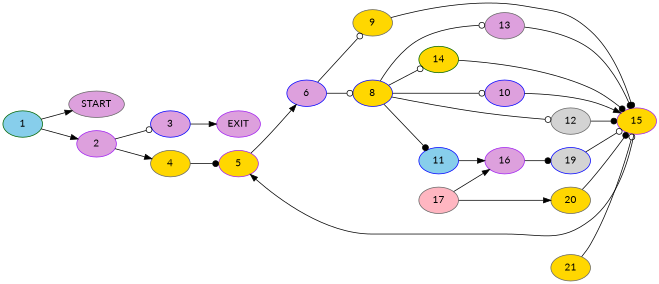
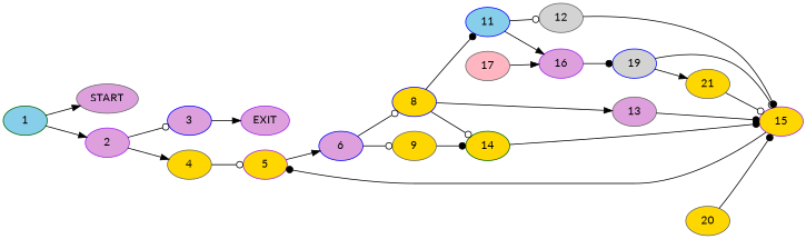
  digraph {
    fontname=Lato
    rankdir=LR
    node [color=gray40 fillcolor=plum fontname=Lato style=filled]
    edge [arrowhead=normal fontname=Lato]
    n1 [label=START]
    1 [color=darkgreen fillcolor=skyblue]
    2 [color=purple]
    n4 [color=purple label=EXIT]
    3 [color=blue]
    4 [fillcolor=gold]
    5 [color=purple fillcolor=gold]
    6 [color=blue]
    8 [color=blue fillcolor=gold]
    9 [fillcolor=gold]
-   10 [color=blue]
    11 [color=blue fillcolor=skyblue]
    12 [fillcolor=lightgrey]
    13
    14 [color=darkgreen fillcolor=gold]
    15 [color=purple fillcolor=gold]
    16 [color=purple]
    19 [color=blue fillcolor=lightgrey]
    17 [fillcolor=lightpink]
    20 [fillcolor=gold]
    21 [fillcolor=gold]
    1 -> n1
    1 -> 2
    2 -> 3 [arrowhead=odot]
    2 -> 4
    3 -> n4
-   4 -> 5 [arrowhead=dot]
+   4 -> 5 [arrowhead=odot]
    5 -> 6
    6 -> 8 [arrowhead=odot]
    6 -> 9 [arrowhead=odot]
-   8 -> 10 [arrowhead=odot]
    8 -> 11 [arrowhead=dot]
-   8 -> 12 [arrowhead=odot]
-   8 -> 13 [arrowhead=odot]
+   11 -> 12 [arrowhead=odot]
+   8 -> 13
    8 -> 14 [arrowhead=odot]
-   9 -> 15 [arrowhead=dot]
-   10 -> 15
+   9 -> 14 [arrowhead=dot]
    11 -> 16
    12 -> 15 [arrowhead=dot]
    13 -> 15 [arrowhead=dot]
    14 -> 15 [arrowhead=dot]
-   15 -> 5
+   15 -> 5 [arrowhead=dot]
    16 -> 19 [arrowhead=dot]
    19 -> 15 [arrowhead=odot]
+   19 -> 21
    17 -> 16
-   17 -> 20
    20 -> 15 [arrowhead=dot]
    21 -> 15 [arrowhead=odot]
  }
